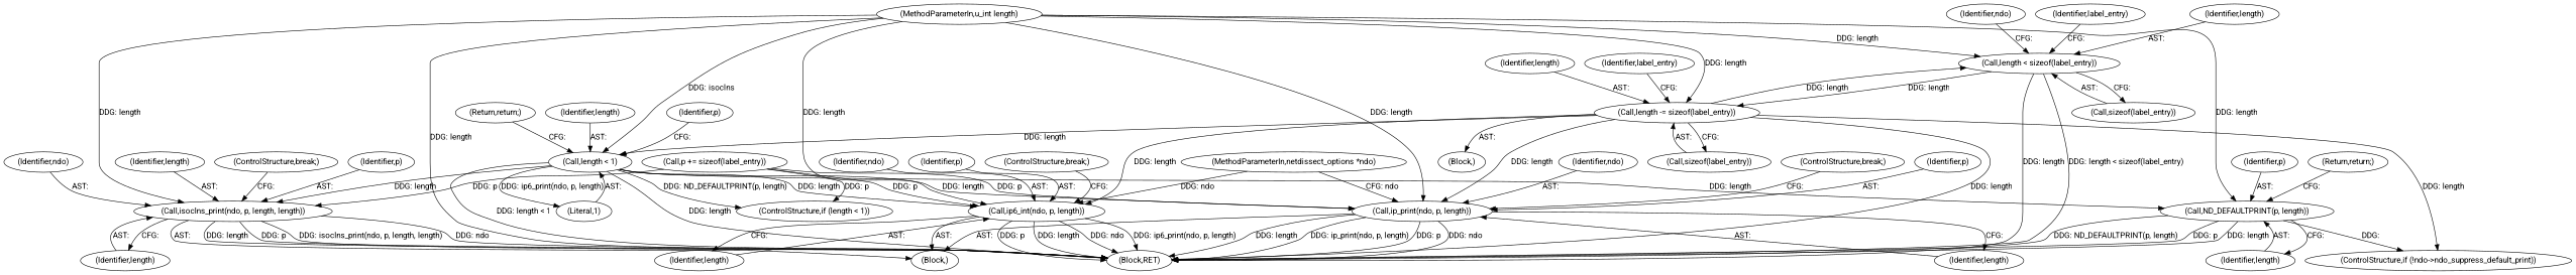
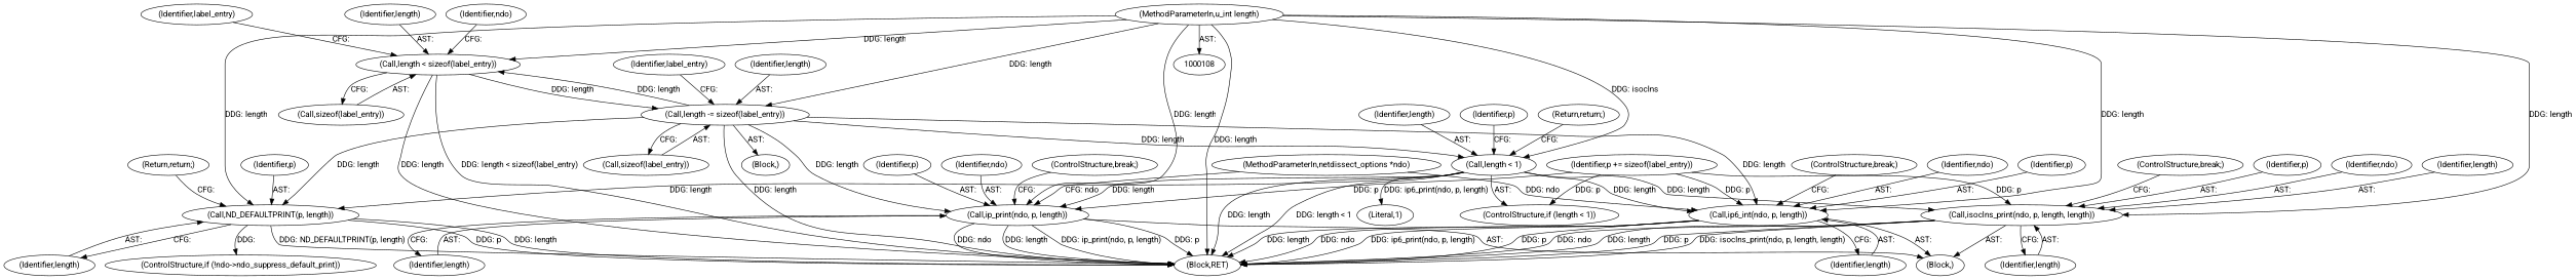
  digraph {
    fontname=Roboto
    node [fontname=Roboto]
    edge [fontname=Roboto]
    n1 [label="(Call,length < sizeof(label_entry))"]
    n2 [label="(Call,length -= sizeof(label_entry))"]
    n3 [label="(Block,RET)"]
    n4 [label="(Call,sizeof(label_entry))"]
    n5 [label="(Call,length < 1)"]
    n6 [label="(Call,ND_DEFAULTPRINT(p, length))"]
    n7 [label="(Call,ip_print(ndo, p, length))"]
    n8 [label="(Call,ip6_int(ndo, p, length))"]
    n9 [label="(Block,)"]
    n10 [label="(Call,sizeof(label_entry))"]
    n11 [label="(Call,isoclns_print(ndo, p, length, length))"]
    n12 [label="(Literal,1)"]
    n13 [label="(ControlStructure,if (length < 1))"]
    n14 [label="(Identifier,length)"]
    n15 [label="(ControlStructure,if (!ndo->ndo_suppress_default_print))"]
    n16 [label="(Identifier,length)"]
    n17 [label="(Block,)"]
    n18 [label="(Identifier,length)"]
    n19 [label="(Identifier,length)"]
    n20 [label="(MethodParameterIn,u_int length)"]
+   1000108
    n22 [label="(Identifier,label_entry)"]
    n23 [label="(Identifier,p)"]
    n24 [label="(Identifier,length)"]
    n25 [label="(Identifier,length)"]
    n26 [label="(Identifier,p)"]
    n27 [label="(ControlStructure,break;)"]
    n28 [label="(Identifier,p)"]
    n29 [label="(Identifier,ndo)"]
    n30 [label="(Return,return;)"]
    n31 [label="(Identifier,ndo)"]
    n32 [label="(ControlStructure,break;)"]
    n33 [label="(ControlStructure,break;)"]
    n34 [label="(Identifier,p)"]
    n35 [label="(Identifier,p)"]
    n36 [label="(MethodParameterIn,netdissect_options *ndo)"]
    n37 [label="(Return,return;)"]
    n38 [label="(Identifier,label_entry)"]
    n39 [label="(Identifier,length)"]
    n40 [label="(Identifier,ndo)"]
    n41 [label="(Identifier,length)"]
-   n42 [label="(Call,p += sizeof(label_entry))"]
+   n42 [label="(Identifier,p += sizeof(label_entry))"]
    n43 [label="(Identifier,ndo)"]
    n1 -> n2 [label="DDG: length"]
    n1 -> n3 [label="DDG: length < sizeof(label_entry)"]
    n1 -> n3 [label="DDG: length"]
    n1 -> n4 [label="CFG: "]
    n2 -> n1 [label="DDG: length"]
    n2 -> n3 [label="DDG: length"]
    n2 -> n5 [label="DDG: length"]
-   n2 -> n15 [label="DDG: length"]
+   n2 -> n6 [label="DDG: length"]
    n2 -> n7 [label="DDG: length"]
    n2 -> n8 [label="DDG: length"]
    n2 -> n9 [label="AST: "]
    n2 -> n10 [label="CFG: "]
    n4 -> n1 [label="AST: "]
    n5 -> n3 [label="DDG: length < 1"]
    n5 -> n3 [label="DDG: length"]
    n5 -> n6 [label="DDG: length"]
    n5 -> n7 [label="DDG: length"]
    n5 -> n8 [label="DDG: length"]
    n5 -> n11 [label="DDG: length"]
    n5 -> n12 [label="DDG: ip6_print(ndo, p, length)"]
-   n5 -> n13 [label="DDG: ND_DEFAULTPRINT(p, length)"]
+   n5 -> n13 [label="AST: "]
    n6 -> n3 [label="DDG: p"]
    n6 -> n3 [label="DDG: length"]
    n6 -> n3 [label="DDG: ND_DEFAULTPRINT(p, length)"]
    n6 -> n14 [label="CFG: "]
    n6 -> n15 [label="DDG: "]
    n7 -> n3 [label="DDG: ndo"]
    n7 -> n3 [label="DDG: length"]
    n7 -> n3 [label="DDG: ip_print(ndo, p, length)"]
    n7 -> n3 [label="DDG: p"]
    n7 -> n16 [label="CFG: "]
    n7 -> n17 [label="AST: "]
    n8 -> n3 [label="DDG: ip6_print(ndo, p, length)"]
    n8 -> n3 [label="DDG: p"]
    n8 -> n3 [label="DDG: length"]
    n8 -> n3 [label="DDG: ndo"]
    n8 -> n17 [label="AST: "]
    n8 -> n18 [label="CFG: "]
    n10 -> n2 [label="AST: "]
    n11 -> n3 [label="DDG: length"]
    n11 -> n3 [label="DDG: p"]
    n11 -> n3 [label="DDG: isoclns_print(ndo, p, length, length)"]
    n11 -> n3 [label="DDG: ndo"]
    n11 -> n17 [label="AST: "]
    n11 -> n19 [label="CFG: "]
-   n12 -> n5 [label="AST: "]
    n14 -> n6 [label="AST: "]
    n16 -> n7 [label="AST: "]
    n18 -> n8 [label="AST: "]
    n19 -> n11 [label="AST: "]
    n20 -> n1 [label="DDG: length"]
    n20 -> n2 [label="DDG: length"]
    n20 -> n3 [label="DDG: length"]
    n20 -> n5 [label="DDG: isoclns"]
    n20 -> n6 [label="DDG: length"]
    n20 -> n7 [label="DDG: length"]
    n20 -> n8 [label="DDG: length"]
    n20 -> n11 [label="DDG: length"]
+   n20 -> 1000108 [label="AST: "]
    n22 -> n2 [label="CFG: "]
    n23 -> n8 [label="AST: "]
    n24 -> n2 [label="AST: "]
    n25 -> n5 [label="AST: "]
    n26 -> n7 [label="AST: "]
    n27 -> n8 [label="CFG: "]
    n28 -> n5 [label="CFG: "]
    n29 -> n7 [label="AST: "]
    n30 -> n6 [label="CFG: "]
    n31 -> n8 [label="AST: "]
    n32 -> n7 [label="CFG: "]
    n33 -> n11 [label="CFG: "]
    n34 -> n11 [label="AST: "]
    n35 -> n6 [label="AST: "]
    n36 -> n7 [label="CFG: ndo"]
    n36 -> n8 [label="DDG: ndo"]
    n37 -> n5 [label="CFG: "]
    n38 -> n1 [label="CFG: "]
    n39 -> n1 [label="AST: "]
    n40 -> n11 [label="AST: "]
    n41 -> n11 [label="AST: "]
    n42 -> n7 [label="DDG: p"]
    n42 -> n8 [label="DDG: p"]
    n42 -> n11 [label="DDG: p"]
    n42 -> n13 [label="DDG: p"]
    n43 -> n1 [label="CFG: "]
  }
